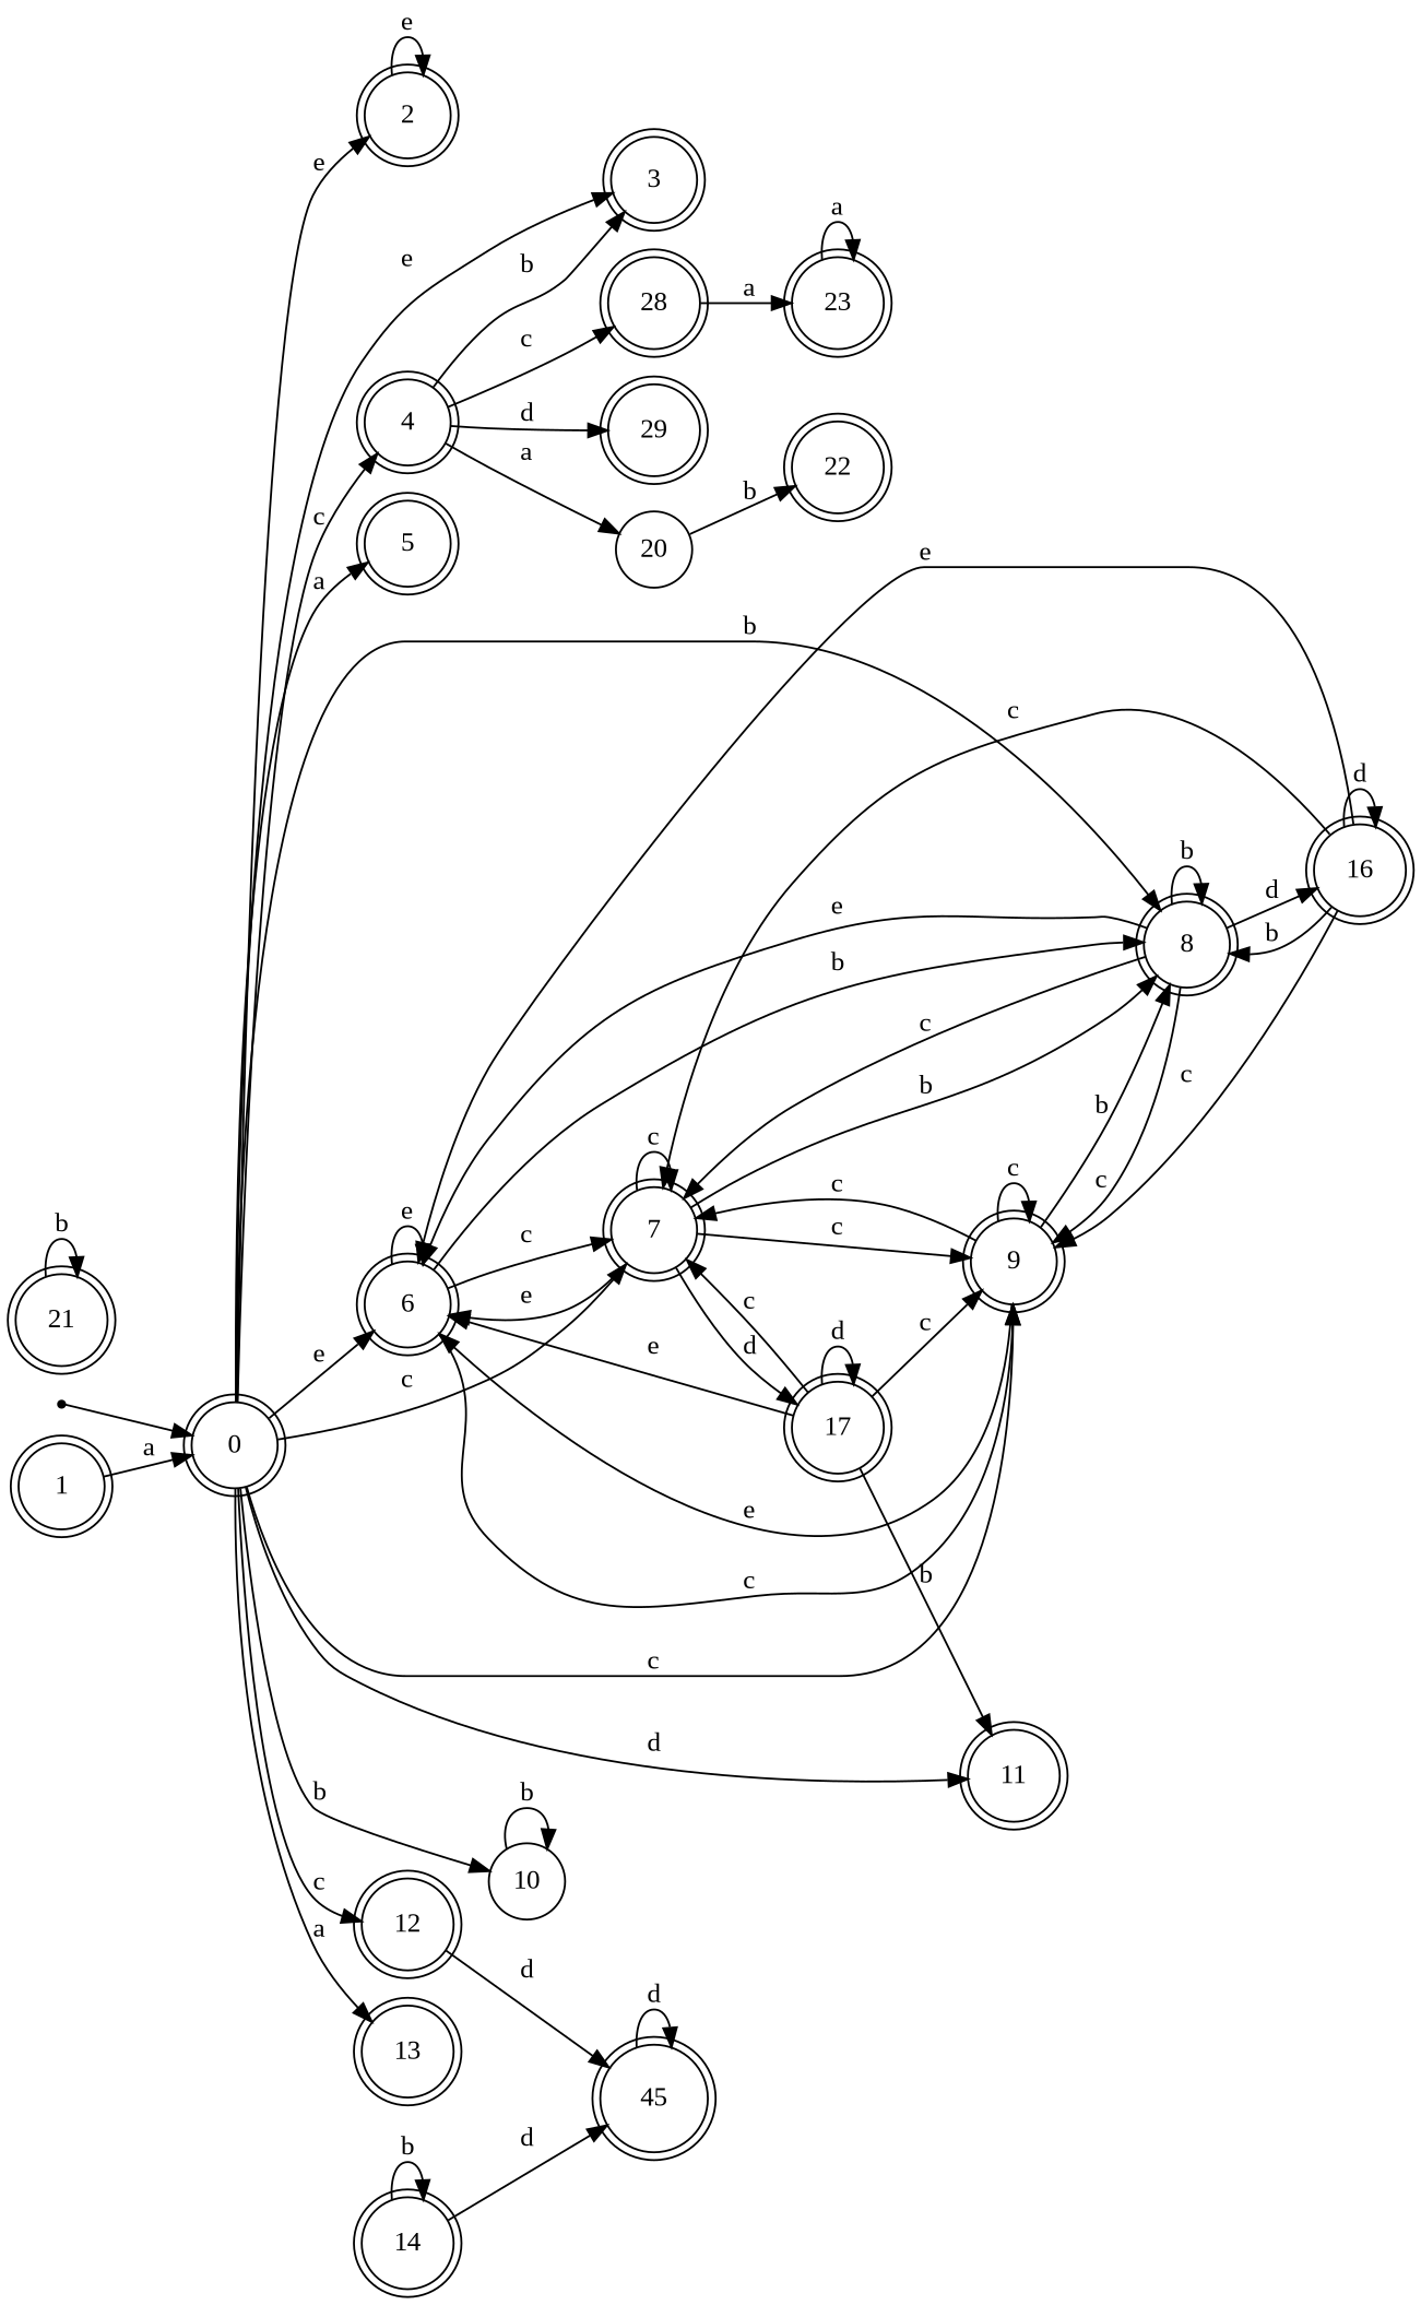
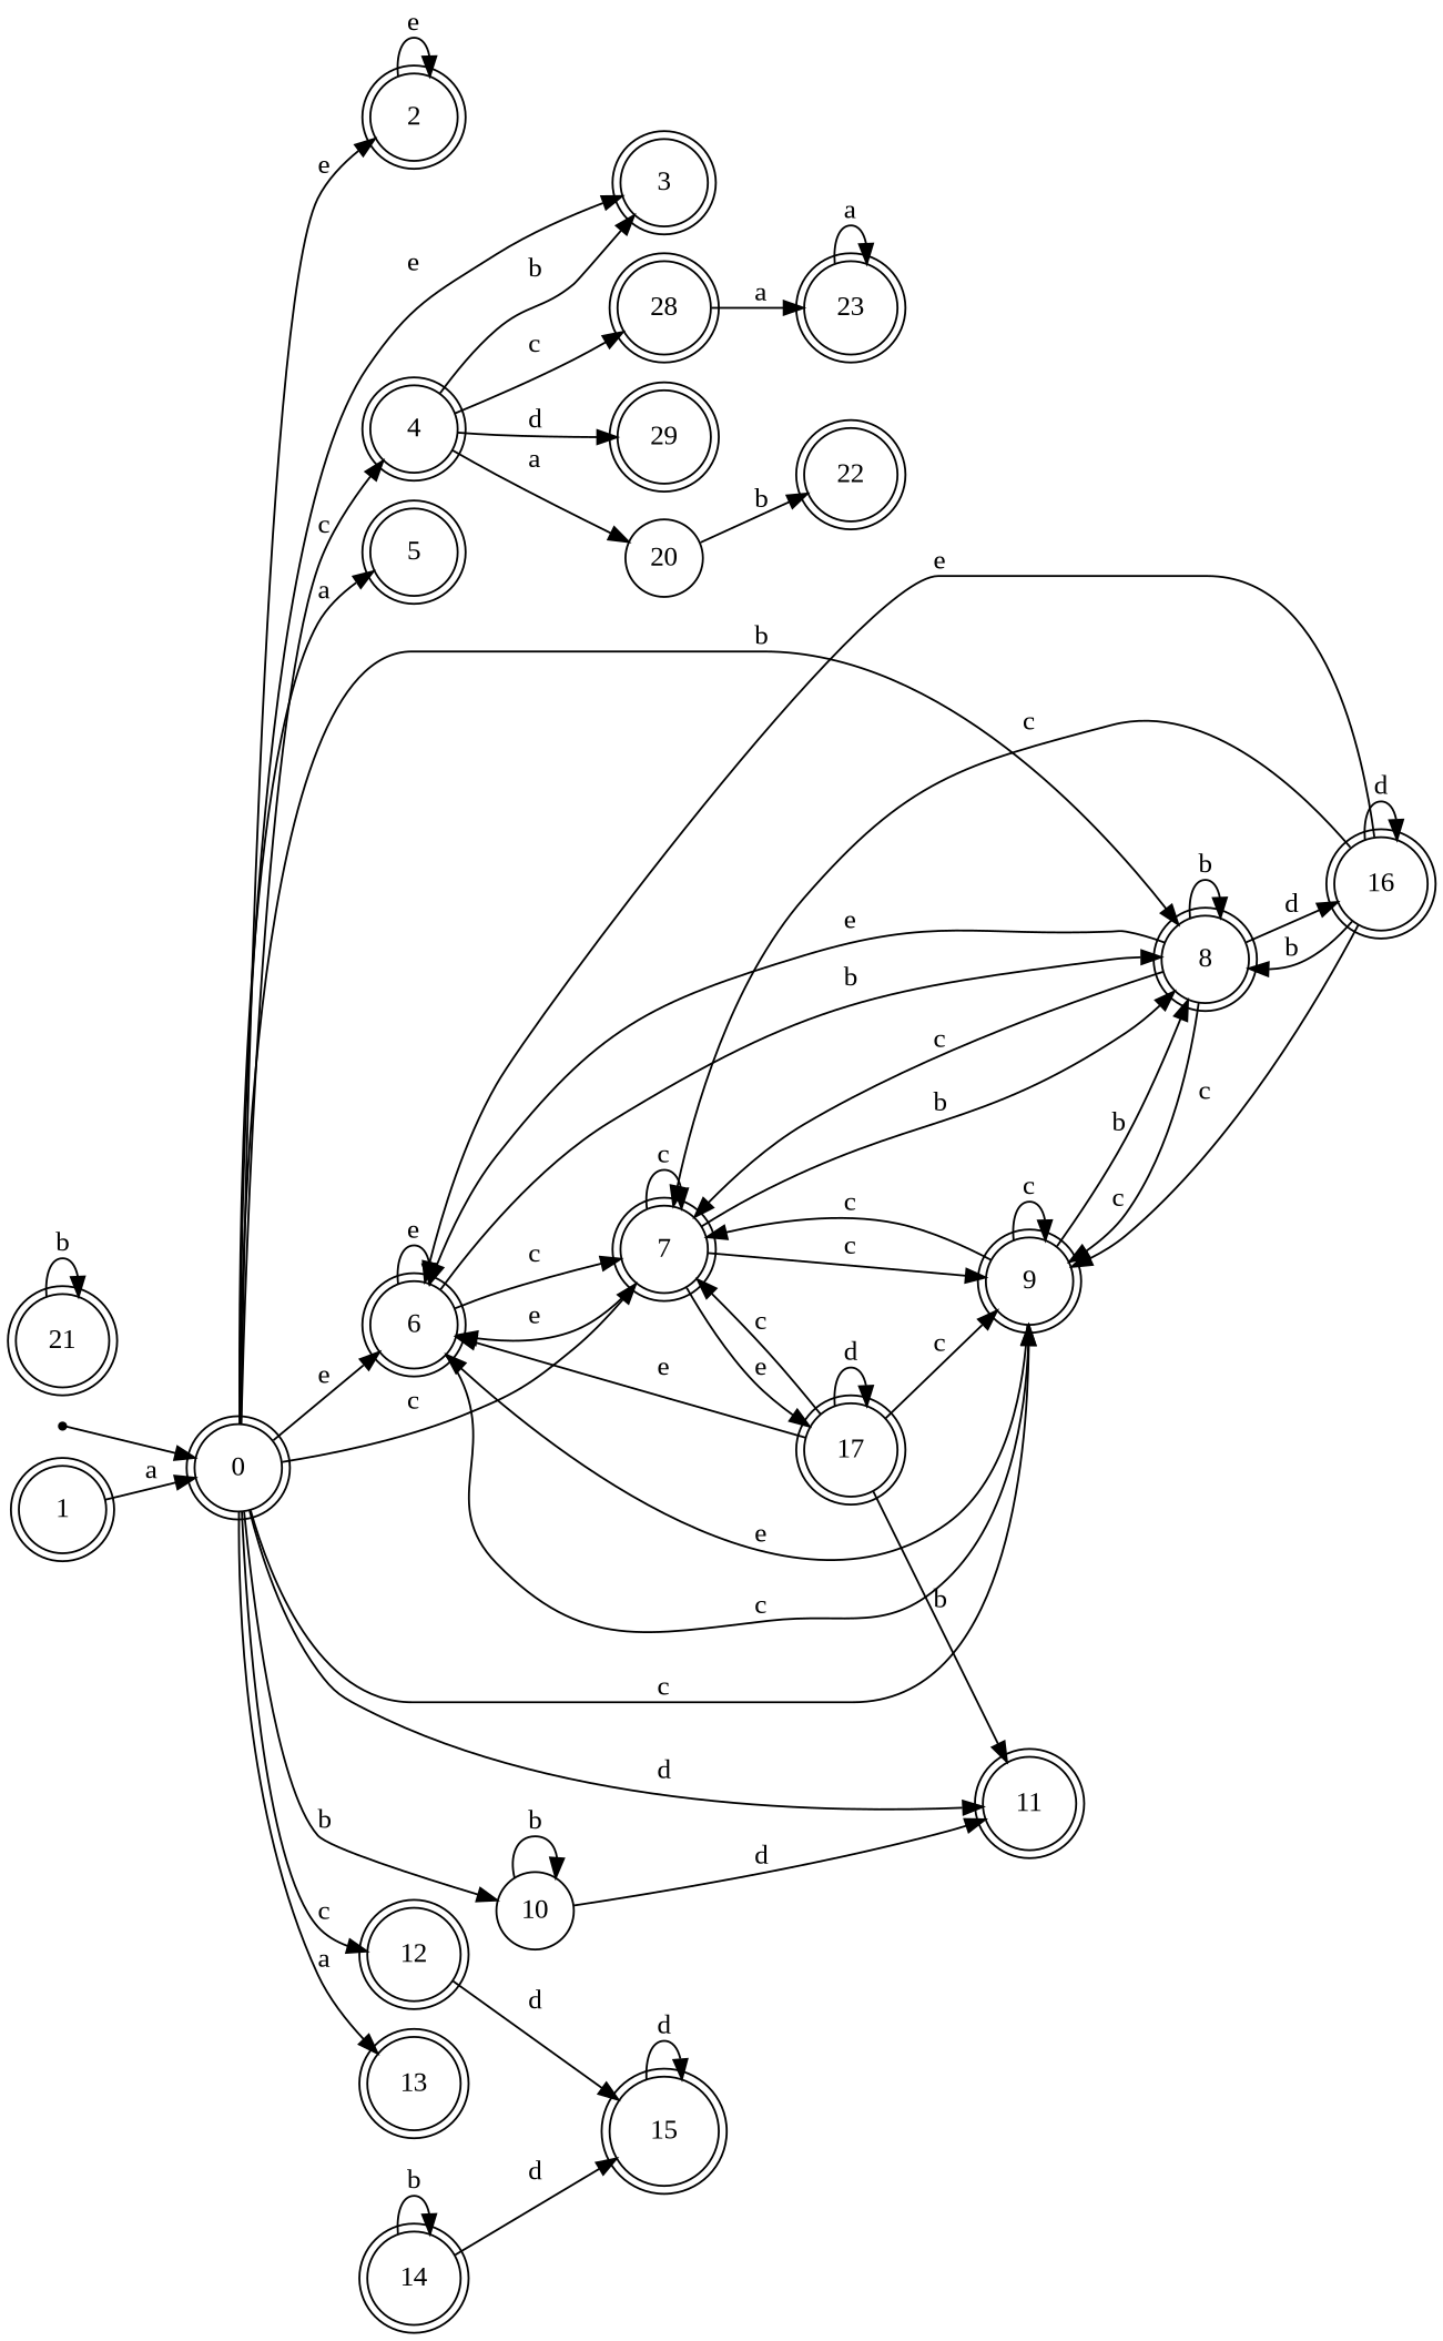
  digraph {
    fontname="Liberation Serif"
    rankdir=LR
    node [fontname="Liberation Serif" shape=doublecircle]
    edge [fontname="Liberation Serif"]
    dummy0 [shape=point]
    0
    2
    3
    4
    5
    6
    7
    8
    9
    10 [shape=circle]
    11
    12
    13
    1
    n16 [label=28]
    n17 [label=29]
    20 [shape=circle]
    17
    16
-   15 [label=45]
+   15
    23
    22
    21
    14
    dummy0 -> 0
    0 -> 2 [label=e]
    0 -> 3 [label=e]
    0 -> 4 [label=c]
    0 -> 5 [label=a]
    0 -> 6 [label=e]
    0 -> 7 [label=c]
    0 -> 8 [label=b]
    0 -> 9 [label=c]
    0 -> 10 [label=b]
    0 -> 11 [label=d]
    0 -> 12 [label=c]
    0 -> 13 [label=a]
    2 -> 2 [label=e]
    4 -> 3 [label=b]
    4 -> n16 [label=c]
    4 -> n17 [label=d]
    4 -> 20 [label=a]
    6 -> 6 [label=e]
    6 -> 7 [label=c]
    6 -> 8 [label=b]
    6 -> 9 [label=c]
    7 -> 6 [label=e]
    7 -> 7 [label=c]
    7 -> 8 [label=b]
    7 -> 9 [label=c]
-   7 -> 17 [label=d]
+   7 -> 17 [label=e]
    8 -> 6 [label=e]
    8 -> 7 [label=c]
    8 -> 8 [label=b]
    8 -> 9 [label=c]
    8 -> 16 [label=d]
    9 -> 6 [label=e]
    9 -> 7 [label=c]
    9 -> 8 [label=b]
    9 -> 9 [label=c]
    10 -> 10 [label=b]
+   10 -> 11 [label=d]
    12 -> 15 [label=d]
    1 -> 0 [label=a]
    n16 -> 23 [label=a]
    20 -> 22 [label=b]
    17 -> 6 [label=e]
    17 -> 7 [label=c]
    17 -> 9 [label=c]
    17 -> 11 [label=b]
    17 -> 17 [label=d]
    16 -> 6 [label=e]
    16 -> 7 [label=c]
    16 -> 8 [label=b]
    16 -> 9 [label=c]
    16 -> 16 [label=d]
    15 -> 15 [label=d]
    23 -> 23 [label=a]
    21 -> 21 [label=b]
    14 -> 15 [label=d]
    14 -> 14 [label=b]
  }
